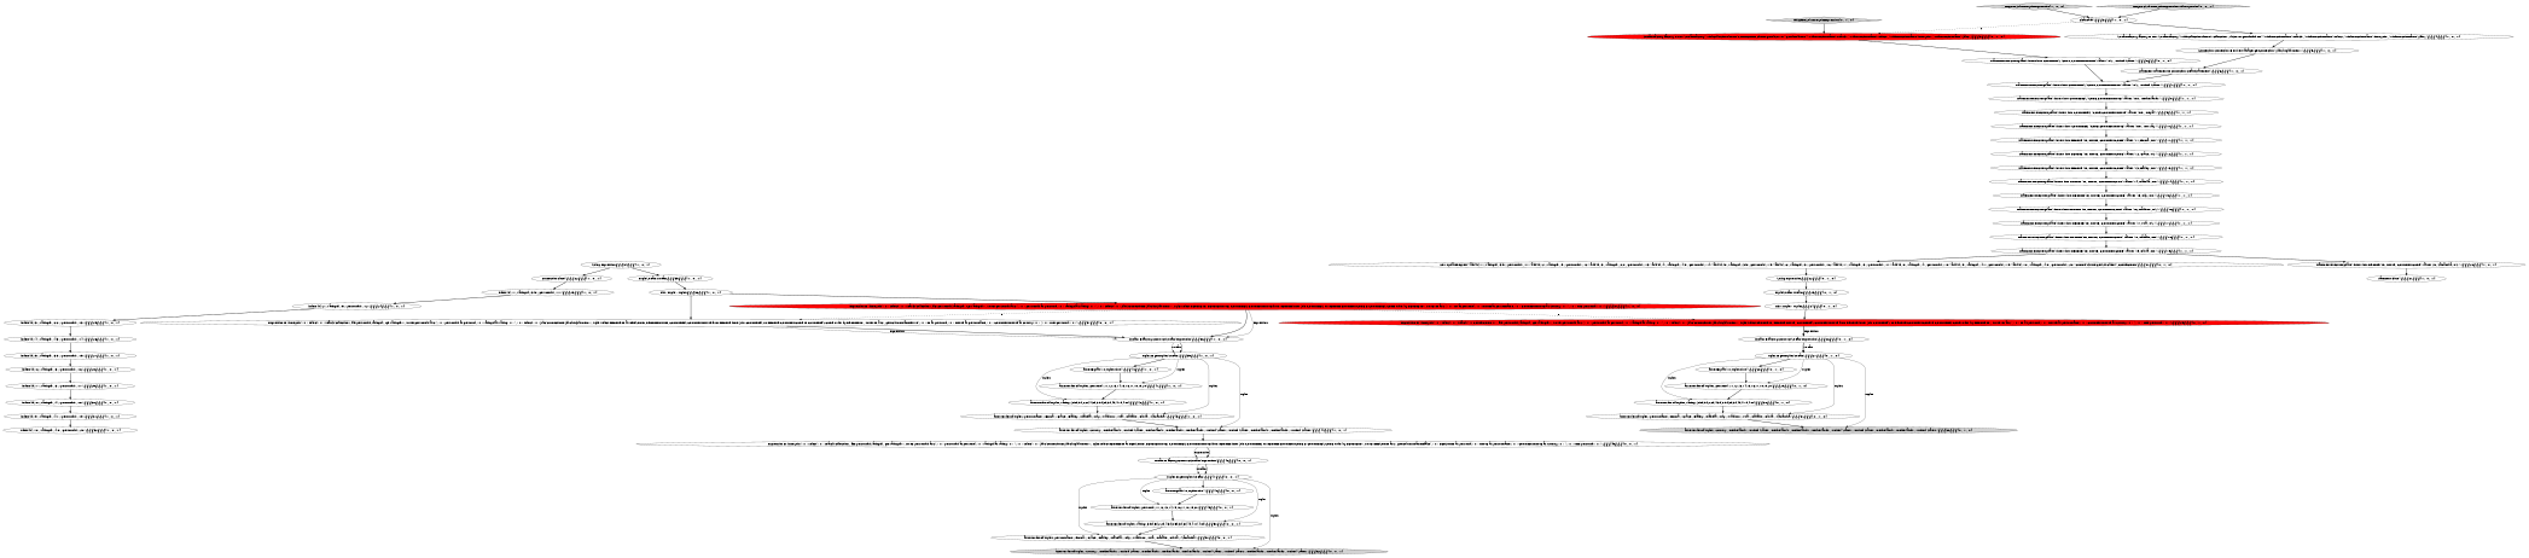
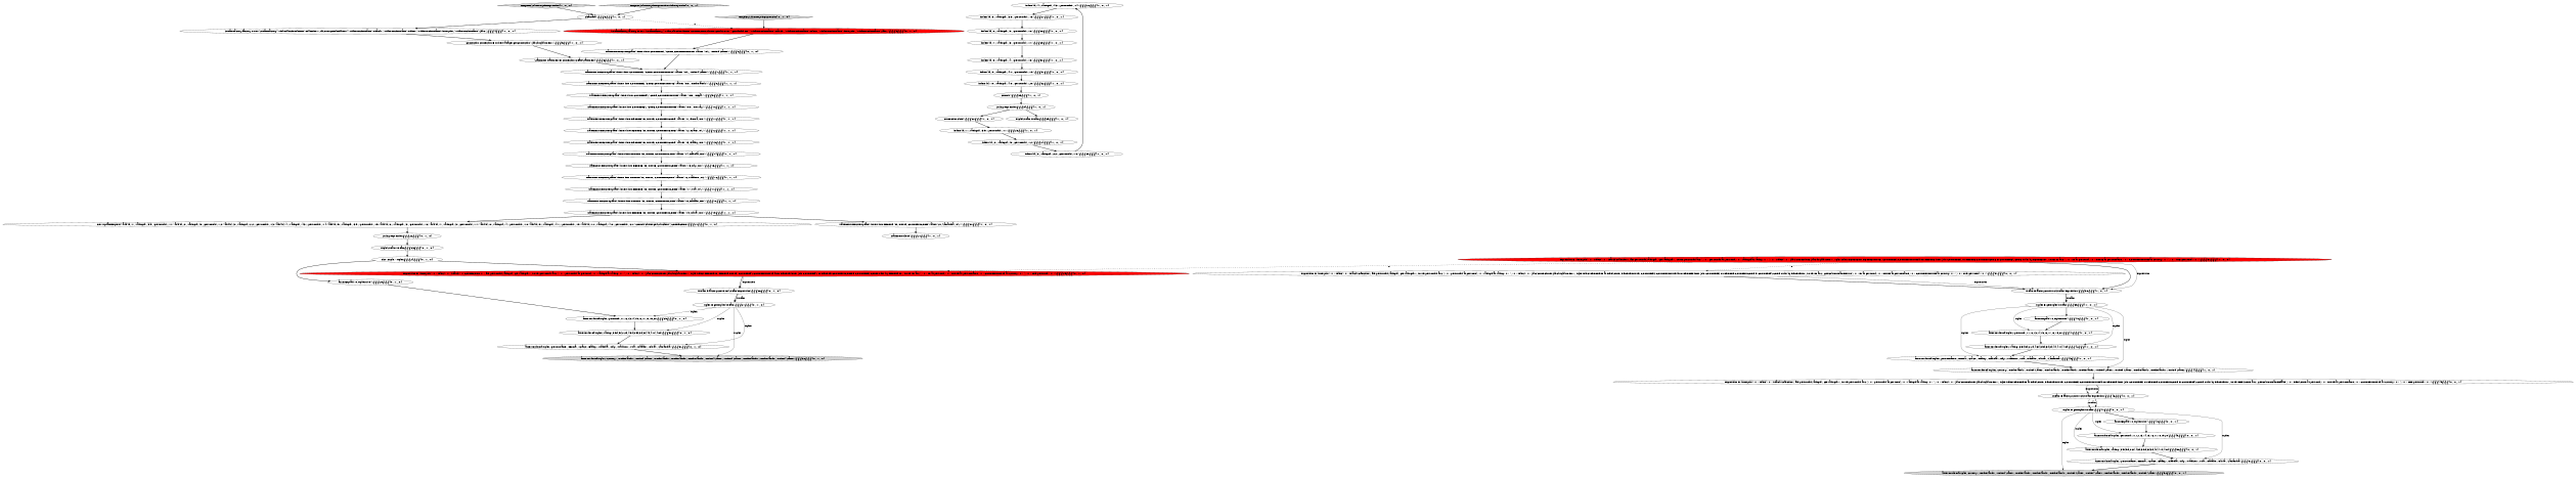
  digraph {
    node [fillcolor=white shape=ellipse style=filled]
    edge [style=bold]
    n1 [label="assertEquals(10,tuples.size())@@@28@@@['0', '1', '0']"]
    n2 [label="assertOrderOf(tuples,\"personId\",11,12,13,14,15,16,17,18,19,20)@@@29@@@['0', '1', '0']"]
    n3 [label="assertOrderOf(tuples,\"rating\",3.5d,5d,2.2d,4.3d,3.5d,3d,3d,4d,4.1d,4.8d)@@@30@@@['0', '1', '0']"]
    n4 [label="assertOrderOf(tuples,\"personName\",\"Emma\",\"Grace\",\"Hailey\",\"Isabella\",\"Lily\",\"Madison\",\"Mia\",\"Natalie\",\"Olivia\",\"Samantha\")@@@43@@@['1', '0', '1']"]
    n5 [label="assertOrderOf(tuples,\"country\",\"Netherlands\",\"United States\",\"Netherlands\",\"Netherlands\",\"Netherlands\",\"United States\",\"United States\",\"Netherlands\",\"Netherlands\",\"United States\")@@@44@@@['1', '0', '1']"]
    n6 [label="expression = \"innerJoin(\" + \" select(\" + \" search(collection1, fl=\"personId_i,rating_f\", q=\"rating_f:*\", sort=\"personId_i asc\"),\" + \" personId_i as personId,\" + \" rating_f as rating\" + \" ),\" + \" select(\" + \" jdbc(connection=\"jdbc:hsqldb:mem:.\", sql=\"select PEOPLE.ID as PERSONID, PEOPLE.NAME, COUNTRIES.COUNTRY_NAME from PEOPLE inner join COUNTRIES on PEOPLE.COUNTRY_CODE = COUNTRIES.CODE order by PEOPLE.ID\", sort=\"PERSONID asc\", get_column_name=false),\" + \" PERSONID as personId,\" + \" NAME as personName,\" + \" COUNTRY_NAME as country\" + \" ),\" + \" on=\"personId\"\" + \")\"@@@45@@@['0', '0', '1']"]
    n7 [label="Statement statement = connection.createStatement()@@@6@@@['1', '0', '1']"]
    n8 [label="statement.executeUpdate(\"insert into COUNTRIES (CODE,COUNTRY_NAME) values ('US', 'United States')\")@@@7@@@['1', '1', '1']"]
    n9 [label="statement.executeUpdate(\"insert into COUNTRIES (CODE,COUNTRY_NAME) values ('NL', 'Netherlands')\")@@@8@@@['1', '1', '1']"]
    n10 [label="indexr(id,\"4\",\"rating_f\",\"4.3\",\"personId_i\",\"14\")@@@26@@@['1', '0', '1']"]
    n11 [label="indexr(id,\"5\",\"rating_f\",\"3.5\",\"personId_i\",\"15\")@@@27@@@['1', '0', '1']"]
    n12 [label="indexr(id,\"6\",\"rating_f\",\"3\",\"personId_i\",\"16\")@@@28@@@['1', '0', '1']"]
    n13 [label="clearData()@@@3@@@['1', '0', '1']"]
    n14 [label="StreamFactory factory = new StreamFactory().withCollectionZkHost(\"collection1\",zkServer.getZkAddress()).withFunctionName(\"search\",).withFunctionName(\"select\",).withFunctionName(\"innerJoin\",).withFunctionName(\"jdbc\",)@@@4@@@['1', '0', '1']"]
    n15 [fillcolor=red label="StreamFactory factory = new StreamFactory().withCollectionZkHost(COLLECTION,cluster.getZkServer().getZkAddress()).withFunctionName(\"search\",).withFunctionName(\"select\",).withFunctionName(\"innerJoin\",).withFunctionName(\"jdbc\",)@@@3@@@['0', '1', '0']"]
    n16 [label="Connection connection = DriverManager.getConnection(\"jdbc:hsqldb:mem:.\")@@@5@@@['1', '0', '1']"]
    n17 [label="statement.executeUpdate(\"insert into COUNTRIES (CODE,COUNTRY_NAME) values ('US', 'United States')\")@@@6@@@['0', '1', '0']"]
    n18 [label="statement.executeUpdate(\"insert into PEOPLE (ID, NAME, COUNTRY_CODE) values (14,'Isabella','NL')\")@@@14@@@['1', '1', '1']"]
    n19 [label="statement.executeUpdate(\"insert into PEOPLE (ID, NAME, COUNTRY_CODE) values (15,'Lily','NL')\")@@@15@@@['1', '1', '1']"]
    n20 [label="statement.executeUpdate(\"insert into PEOPLE (ID, NAME, COUNTRY_CODE) values (16,'Madison','US')\")@@@16@@@['1', '1', '1']"]
    n21 [fillcolor=lightgray label="assertOrderOf(tuples,\"country\",\"Netherlands\",\"United States\",\"Netherlands\",\"Netherlands\",\"Netherlands\",\"United States\",\"United States\",\"Netherlands\",\"Netherlands\",\"United States\")@@@32@@@['0', '1', '0']"]
    n22 [label="tuples = getTuples(stream)@@@47@@@['0', '0', '1']"]
    n23 [label="assertOrderOf(tuples,\"personName\",\"Emma\",\"Grace\",\"Hailey\",\"Isabella\",\"Lily\",\"Madison\",\"Mia\",\"Natalie\",\"Olivia\",\"Samantha\")@@@51@@@['0', '0', '1']"]
    n24 [fillcolor=lightgray label="assertOrderOf(tuples,\"country\",\"Netherlands\",\"United States\",\"Netherlands\",\"Netherlands\",\"Netherlands\",\"United States\",\"United States\",\"Netherlands\",\"Netherlands\",\"United States\")@@@52@@@['0', '0', '1']"]
    n25 [label="assertOrderOf(tuples,\"rating\",3.5d,5d,2.2d,4.3d,3.5d,3d,3d,4d,4.1d,4.8d)@@@50@@@['0', '0', '1']"]
    n26 [label="assertEquals(10,tuples.size())@@@48@@@['0', '0', '1']"]
    n27 [label="assertOrderOf(tuples,\"personId\",11,12,13,14,15,16,17,18,19,20)@@@49@@@['0', '0', '1']"]
    n28 [label="indexr(id,\"7\",\"rating_f\",\"3\",\"personId_i\",\"17\")@@@29@@@['1', '0', '1']"]
    n29 [label="indexr(id,\"8\",\"rating_f\",\"4\",\"personId_i\",\"18\")@@@30@@@['1', '0', '1']"]
    n30 [label="indexr(id,\"9\",\"rating_f\",\"4.1\",\"personId_i\",\"19\")@@@31@@@['1', '0', '1']"]
    n31 [label="statement.close()@@@21@@@['1', '0', '1']"]
    n32 [label="connection.close()@@@22@@@['1', '0', '1']"]
    n33 [label="indexr(id,\"1\",\"rating_f\",\"3.5\",\"personId_i\",\"11\")@@@23@@@['1', '0', '1']"]
-   n34 [label="List<Tuple> tuples@@@36@@@['1', '0', '1']"]
    n35 [label="expression = \"innerJoin(\" + \" select(\" + \" search(collection1, fl=\"personId_i,rating_f\", q=\"rating_f:*\", sort=\"personId_i asc\"),\" + \" personId_i as personId,\" + \" rating_f as rating\" + \" ),\" + \" select(\" + \" jdbc(connection=\"jdbc:hsqldb:mem:.\", sql=\"select PEOPLE.ID as PERSONID, PEOPLE.NAME, COUNTRIES.COUNTRY_NAME from PEOPLE inner join COUNTRIES on PEOPLE.COUNTRY_CODE = COUNTRIES.CODE order by PEOPLE.ID\", sort=\"ID asc\", get_column_name=true),\" + \" ID as personId,\" + \" NAME as personName,\" + \" COUNTRY_NAME as country\" + \" ),\" + \" on=\"personId\"\" + \")\"@@@37@@@['0', '0', '1']"]
    n36 [fillcolor=red label="expression = \"innerJoin(\" + \" select(\" + \" search(collection1, fl=\"personId_i,rating_f\", q=\"rating_f:*\", sort=\"personId_i asc\"),\" + \" personId_i as personId,\" + \" rating_f as rating\" + \" ),\" + \" select(\" + \" jdbc(connection=\"jdbc:hsqldb:mem:.\", sql=\"select PEOPLE.ID, PEOPLE.NAME, COUNTRIES.COUNTRY_NAME from PEOPLE inner join COUNTRIES on PEOPLE.COUNTRY_CODE = COUNTRIES.CODE order by PEOPLE.ID\", sort=\"ID asc\"),\" + \" ID as personId,\" + \" NAME as personName,\" + \" COUNTRY_NAME as country\" + \" ),\" + \" on=\"personId\"\" + \")\"@@@37@@@['1', '0', '0']"]
    n37 [label="stream = factory.constructStream(expression)@@@38@@@['1', '0', '1']"]
    n38 [fillcolor=red label="expression = \"innerJoin(\" + \" select(\" + \" search(\" + COLLECTION + \", fl=\"personId_i,rating_f\", q=\"rating_f:*\", sort=\"personId_i asc\"),\" + \" personId_i as personId,\" + \" rating_f as rating\" + \" ),\" + \" select(\" + \" jdbc(connection=\"jdbc:hsqldb:mem:.\", sql=\"select PEOPLE.ID, PEOPLE.NAME, COUNTRIES.COUNTRY_NAME from PEOPLE inner join COUNTRIES on PEOPLE.COUNTRY_CODE = COUNTRIES.CODE order by PEOPLE.ID\", sort=\"ID asc\"),\" + \" ID as personId,\" + \" NAME as personName,\" + \" COUNTRY_NAME as country\" + \" ),\" + \" on=\"personId\"\" + \")\"@@@25@@@['0', '1', '0']"]
    n39 [label="statement.executeUpdate(\"insert into PEOPLE (ID, NAME, COUNTRY_CODE) values (19,'Olivia','NL')\")@@@19@@@['1', '1', '1']"]
    n40 [label="new UpdateRequest().add(id,\"1\",\"rating_f\",\"3.5\",\"personId_i\",\"11\").add(id,\"2\",\"rating_f\",\"5\",\"personId_i\",\"12\").add(id,\"3\",\"rating_f\",\"2.2\",\"personId_i\",\"13\").add(id,\"4\",\"rating_f\",\"4.3\",\"personId_i\",\"14\").add(id,\"5\",\"rating_f\",\"3.5\",\"personId_i\",\"15\").add(id,\"6\",\"rating_f\",\"3\",\"personId_i\",\"16\").add(id,\"7\",\"rating_f\",\"3\",\"personId_i\",\"17\").add(id,\"8\",\"rating_f\",\"4\",\"personId_i\",\"18\").add(id,\"9\",\"rating_f\",\"4.1\",\"personId_i\",\"19\").add(id,\"10\",\"rating_f\",\"4.8\",\"personId_i\",\"20\").commit(cluster.getSolrClient(),COLLECTION)@@@21@@@['0', '1', '0']"]
    n41 [label="statement.executeUpdate(\"insert into PEOPLE (ID, NAME, COUNTRY_CODE) values (20,'Samantha','US')\")@@@20@@@['1', '0', '1']"]
    n42 [label="String expression@@@22@@@['0', '1', '0']"]
    n43 [label="statement.executeUpdate(\"insert into COUNTRIES (CODE,COUNTRY_NAME) values ('NP', 'Nepal')\")@@@9@@@['1', '1', '1']"]
    n44 [label="statement.executeUpdate(\"insert into COUNTRIES (CODE,COUNTRY_NAME) values ('NO', 'Norway')\")@@@10@@@['1', '1', '1']"]
    n45 [label="statement.executeUpdate(\"insert into PEOPLE (ID, NAME, COUNTRY_CODE) values (11,'Emma','NL')\")@@@11@@@['1', '1', '1']"]
    n46 [label="indexr(id,\"10\",\"rating_f\",\"4.8\",\"personId_i\",\"20\")@@@32@@@['1', '0', '1']"]
+   n47 [label="commit()@@@33@@@['1', '0', '1']"]
    n48 [label="String expression@@@34@@@['1', '0', '1']"]
    n49 [label="assertOrderOf(tuples,\"rating\",3.5d,5d,2.2d,4.3d,3.5d,3d,3d,4d,4.1d,4.8d)@@@42@@@['1', '0', '1']"]
    n50 [fillcolor=lightgray label="testJDBCSolrInnerJoinExpression['1', '0', '0']" shape=diamond]
    n51 [label="tuples = getTuples(stream)@@@27@@@['0', '1', '0']"]
    n52 [label="assertOrderOf(tuples,\"personName\",\"Emma\",\"Grace\",\"Hailey\",\"Isabella\",\"Lily\",\"Madison\",\"Mia\",\"Natalie\",\"Olivia\",\"Samantha\")@@@31@@@['0', '1', '0']"]
    n53 [label="statement.executeUpdate(\"insert into PEOPLE (ID, NAME, COUNTRY_CODE) values (12,'Grace','US')\")@@@12@@@['1', '1', '1']"]
    n54 [label="stream = factory.constructStream(expression)@@@26@@@['0', '1', '0']"]
    n55 [label="stream = factory.constructStream(expression)@@@46@@@['0', '0', '1']"]
    n56 [fillcolor=lightgray label="testJDBCSolrInnerJoinExpression['0', '1', '0']" shape=diamond]
    n57 [label="TupleStream stream@@@23@@@['0', '1', '0']"]
    n58 [label="indexr(id,\"2\",\"rating_f\",\"5\",\"personId_i\",\"12\")@@@24@@@['1', '0', '1']"]
    n59 [label="statement.executeUpdate(\"insert into PEOPLE (ID, NAME, COUNTRY_CODE) values (17,'Mia','US')\")@@@17@@@['1', '1', '1']"]
    n60 [label="assertEquals(10,tuples.size())@@@40@@@['1', '0', '1']"]
    n61 [label="assertOrderOf(tuples,\"personId\",11,12,13,14,15,16,17,18,19,20)@@@41@@@['1', '0', '1']"]
    n62 [label="statement.executeUpdate(\"insert into PEOPLE (ID, NAME, COUNTRY_CODE) values (13,'Hailey','NL')\")@@@13@@@['1', '1', '1']"]
    n63 [label="statement.executeUpdate(\"insert into PEOPLE (ID, NAME, COUNTRY_CODE) values (18,'Natalie','NL')\")@@@18@@@['1', '1', '1']"]
    n64 [label="List<Tuple> tuples@@@24@@@['0', '1', '0']"]
    n65 [label="tuples = getTuples(stream)@@@39@@@['1', '0', '1']"]
    n66 [label="indexr(id,\"3\",\"rating_f\",\"2.2\",\"personId_i\",\"13\")@@@25@@@['1', '0', '1']"]
    n67 [fillcolor=lightgray label="testJDBCSolrInnerJoinExpressionWithProperties['0', '0', '1']" shape=diamond]
    n68 [label="TupleStream stream@@@35@@@['1', '0', '1']"]
    n1 -> n2
    n2 -> n3
    n3 -> n52
    n4 -> n5
    n5 -> n6
    n6 -> n55 [label=expression style=solid]
    n6 -> n55
    n7 -> n8
    n8 -> n9
    n9 -> n43
    n10 -> n11
    n11 -> n12
    n12 -> n28
    n13 -> n14
    n13 -> n15 [label=0 style=dashed]
    n14 -> n16
    n15 -> n17
    n16 -> n7
    n17 -> n8
    n18 -> n19
    n19 -> n20
    n20 -> n59
    n22 -> n23 [label=tuples style=solid]
    n22 -> n24 [label=tuples style=solid]
    n22 -> n25 [label=tuples style=solid]
    n22 -> n26
    n22 -> n27 [label=tuples style=solid]
    n23 -> n24
    n25 -> n23
    n26 -> n27
    n27 -> n25
    n28 -> n29
    n29 -> n30
    n30 -> n46
    n32 -> n33
    n33 -> n58
-   n34 -> n35
-   n34 -> n36
    n35 -> n37
    n35 -> n37 [label=expression style=solid]
    n36 -> n35 [label=0 style=dashed]
    n36 -> n37 [label=expression style=solid]
    n36 -> n37
    n36 -> n38 [label=0 style=dashed]
    n37 -> n65 [label=stream style=solid]
    n37 -> n65
    n38 -> n54 [label=expression style=solid]
    n38 -> n54
    n39 -> n40
    n39 -> n41
    n40 -> n42
    n41 -> n31
    n42 -> n57
    n43 -> n44
    n44 -> n45
    n45 -> n53
+   n46 -> n47
+   n47 -> n48
    n48 -> n32
    n48 -> n68
    n49 -> n4
    n50 -> n13
-   n51 -> n1
+   n64 -> n1
    n51 -> n2 [label=tuples style=solid]
    n51 -> n3 [label=tuples style=solid]
    n51 -> n21 [label=tuples style=solid]
    n51 -> n52 [label=tuples style=solid]
    n52 -> n21
    n53 -> n62
    n54 -> n51
    n54 -> n51 [label=stream style=solid]
    n55 -> n22 [label=stream style=solid]
    n55 -> n22
    n56 -> n15
    n57 -> n64
    n58 -> n66
    n59 -> n63
    n60 -> n61
    n61 -> n49
    n62 -> n18
    n63 -> n39
    n64 -> n38
    n65 -> n4 [label=tuples style=solid]
    n65 -> n5 [label=tuples style=solid]
    n65 -> n49 [label=tuples style=solid]
    n65 -> n60
    n65 -> n61 [label=tuples style=solid]
    n66 -> n10
    n67 -> n13
-   n68 -> n34
  }
